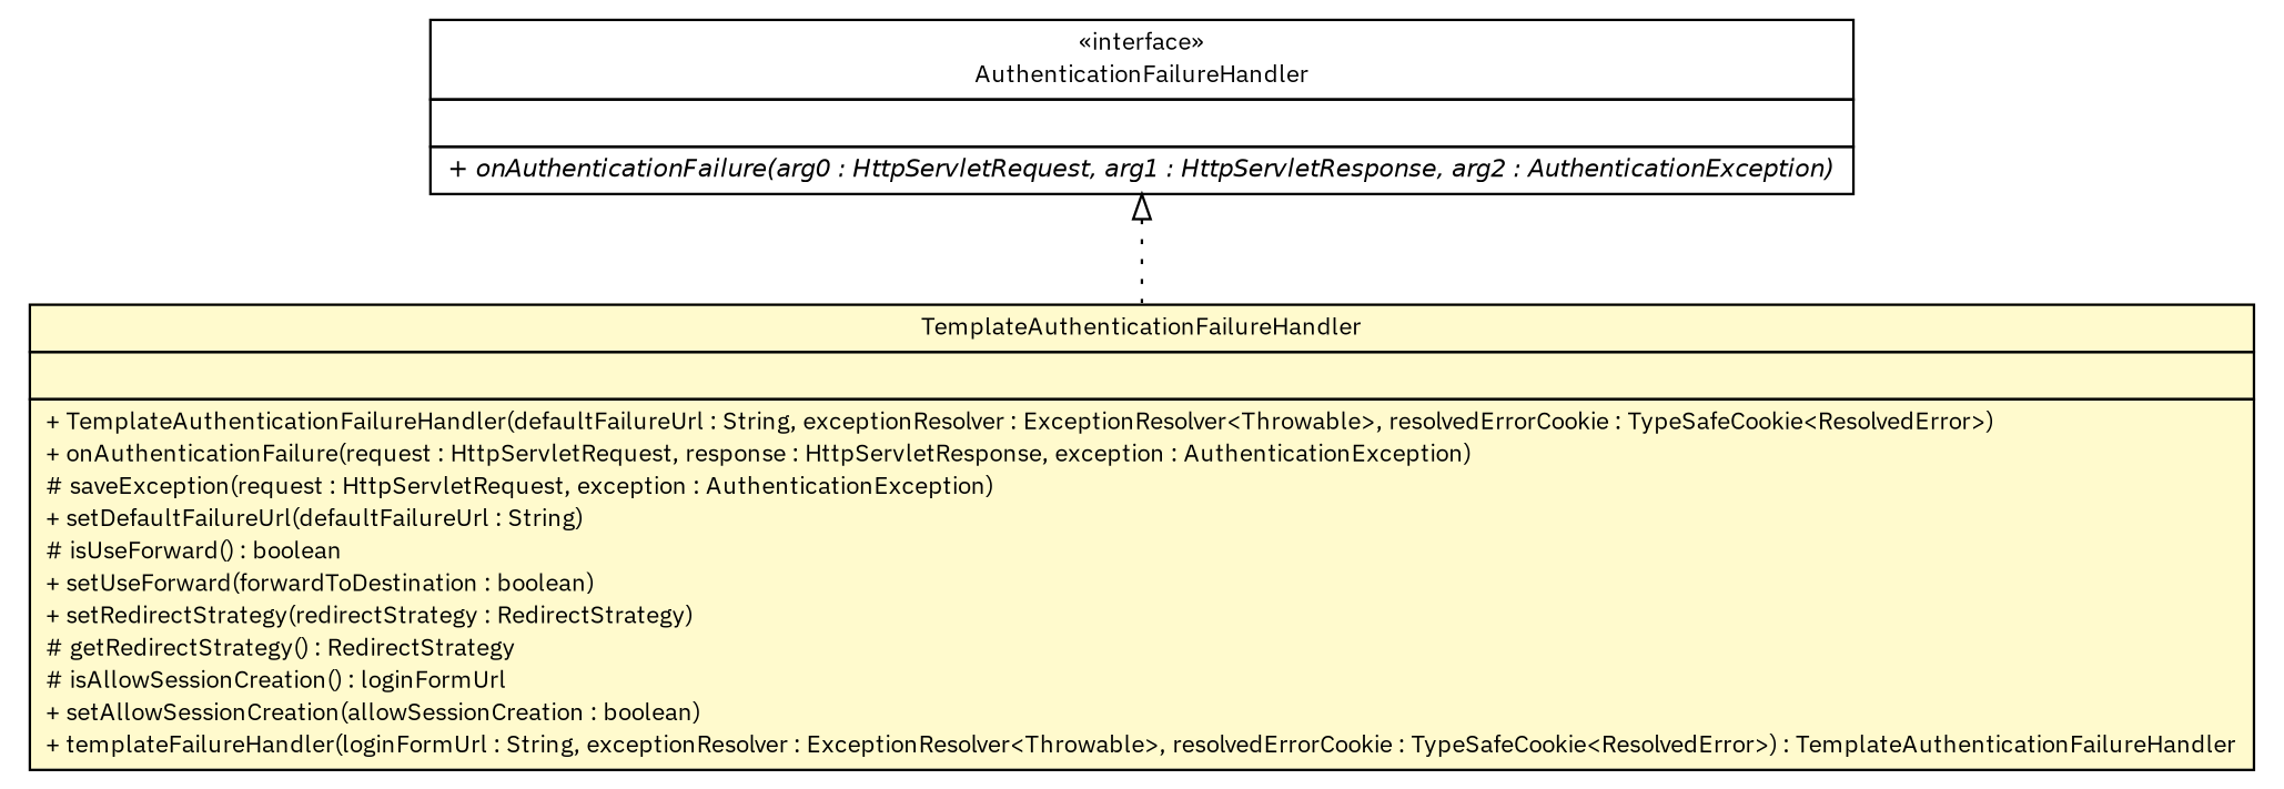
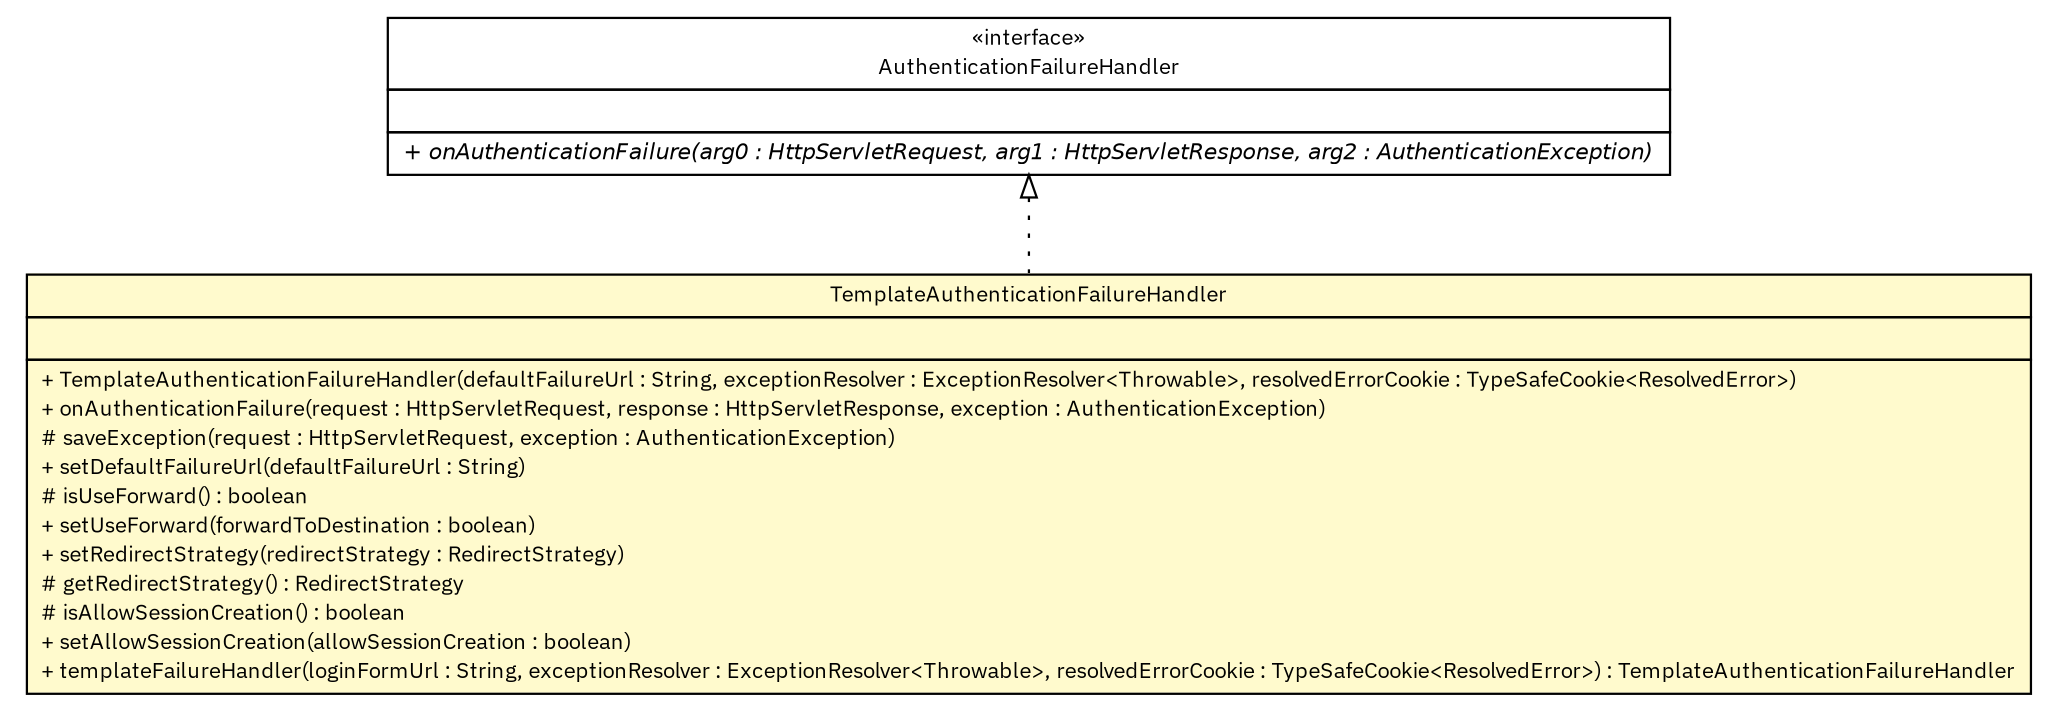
  digraph {
    nodesep=0.25
    ranksep=0.5
    fontname="IBM Plex Sans"
    node [fontcolor=black fontname="IBM Plex Sans" fontsize=10.0 shape=plaintext]
-   n1 [label=<<table title="cn.home1.oss.lib.security.internal.template.TemplateAuthenticationFailureHandler" border="0" cellborder="1" cellspacing="0" cellpadding="2" port="p" bgcolor="lemonChiffon" href="./TemplateAuthenticationFailureHandler.html"> 		<tr><td><table border="0" cellspacing="0" cellpadding="1"> <tr><td align="center" balign="center"> TemplateAuthenticationFailureHandler </td></tr> 		</table></td></tr> 		<tr><td><table border="0" cellspacing="0" cellpadding="1"> <tr><td align="left" balign="left">  </td></tr> 		</table></td></tr> 		<tr><td><table border="0" cellspacing="0" cellpadding="1"> <tr><td align="left" balign="left"> + TemplateAuthenticationFailureHandler(defaultFailureUrl : String, exceptionResolver : ExceptionResolver&lt;Throwable&gt;, resolvedErrorCookie : TypeSafeCookie&lt;ResolvedError&gt;) </td></tr> <tr><td align="left" balign="left"> + onAuthenticationFailure(request : HttpServletRequest, response : HttpServletResponse, exception : AuthenticationException) </td></tr> <tr><td align="left" balign="left"> # saveException(request : HttpServletRequest, exception : AuthenticationException) </td></tr> <tr><td align="left" balign="left"> + setDefaultFailureUrl(defaultFailureUrl : String) </td></tr> <tr><td align="left" balign="left"> # isUseForward() : boolean </td></tr> <tr><td align="left" balign="left"> + setUseForward(forwardToDestination : boolean) </td></tr> <tr><td align="left" balign="left"> + setRedirectStrategy(redirectStrategy : RedirectStrategy) </td></tr> <tr><td align="left" balign="left"> # getRedirectStrategy() : RedirectStrategy </td></tr> <tr><td align="left" balign="left"> # isAllowSessionCreation() : loginFormUrl </td></tr> <tr><td align="left" balign="left"> + setAllowSessionCreation(allowSessionCreation : boolean) </td></tr> <tr><td align="left" balign="left"> + templateFailureHandler(loginFormUrl : String, exceptionResolver : ExceptionResolver&lt;Throwable&gt;, resolvedErrorCookie : TypeSafeCookie&lt;ResolvedError&gt;) : TemplateAuthenticationFailureHandler </td></tr> 		</table></td></tr> 		</table>>]
+   n1 [label=<<table title="cn.home1.oss.lib.security.internal.template.TemplateAuthenticationFailureHandler" border="0" cellborder="1" cellspacing="0" cellpadding="2" port="p" bgcolor="lemonChiffon" href="./TemplateAuthenticationFailureHandler.html"> 		<tr><td><table border="0" cellspacing="0" cellpadding="1"> <tr><td align="center" balign="center"> TemplateAuthenticationFailureHandler </td></tr> 		</table></td></tr> 		<tr><td><table border="0" cellspacing="0" cellpadding="1"> <tr><td align="left" balign="left">  </td></tr> 		</table></td></tr> 		<tr><td><table border="0" cellspacing="0" cellpadding="1"> <tr><td align="left" balign="left"> + TemplateAuthenticationFailureHandler(defaultFailureUrl : String, exceptionResolver : ExceptionResolver&lt;Throwable&gt;, resolvedErrorCookie : TypeSafeCookie&lt;ResolvedError&gt;) </td></tr> <tr><td align="left" balign="left"> + onAuthenticationFailure(request : HttpServletRequest, response : HttpServletResponse, exception : AuthenticationException) </td></tr> <tr><td align="left" balign="left"> # saveException(request : HttpServletRequest, exception : AuthenticationException) </td></tr> <tr><td align="left" balign="left"> + setDefaultFailureUrl(defaultFailureUrl : String) </td></tr> <tr><td align="left" balign="left"> # isUseForward() : boolean </td></tr> <tr><td align="left" balign="left"> + setUseForward(forwardToDestination : boolean) </td></tr> <tr><td align="left" balign="left"> + setRedirectStrategy(redirectStrategy : RedirectStrategy) </td></tr> <tr><td align="left" balign="left"> # getRedirectStrategy() : RedirectStrategy </td></tr> <tr><td align="left" balign="left"> # isAllowSessionCreation() : boolean </td></tr> <tr><td align="left" balign="left"> + setAllowSessionCreation(allowSessionCreation : boolean) </td></tr> <tr><td align="left" balign="left"> + templateFailureHandler(loginFormUrl : String, exceptionResolver : ExceptionResolver&lt;Throwable&gt;, resolvedErrorCookie : TypeSafeCookie&lt;ResolvedError&gt;) : TemplateAuthenticationFailureHandler </td></tr> 		</table></td></tr> 		</table>>]
    n2 [label=<<table title="org.springframework.security.web.authentication.AuthenticationFailureHandler" border="0" cellborder="1" cellspacing="0" cellpadding="2" port="p" href="http://java.sun.com/j2se/1.4.2/docs/api/org/springframework/security/web/authentication/AuthenticationFailureHandler.html"> 		<tr><td><table border="0" cellspacing="0" cellpadding="1"> <tr><td align="center" balign="center"> &#171;interface&#187; </td></tr> <tr><td align="center" balign="center"> AuthenticationFailureHandler </td></tr> 		</table></td></tr> 		<tr><td><table border="0" cellspacing="0" cellpadding="1"> <tr><td align="left" balign="left">  </td></tr> 		</table></td></tr> 		<tr><td><table border="0" cellspacing="0" cellpadding="1"> <tr><td align="left" balign="left"><font face="Helvetica-Oblique" point-size="10.0"> + onAuthenticationFailure(arg0 : HttpServletRequest, arg1 : HttpServletResponse, arg2 : AuthenticationException) </font></td></tr> 		</table></td></tr> 		</table>>]
    n2 -> n1 [arrowtail=empty dir=back fontname="IBM Plex Sans" fontsize=10 headport=p labelfontname=Helvetica labelfontsize=10 style=dotted tailport=p color=black]
  }
